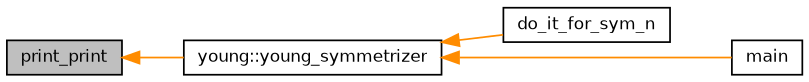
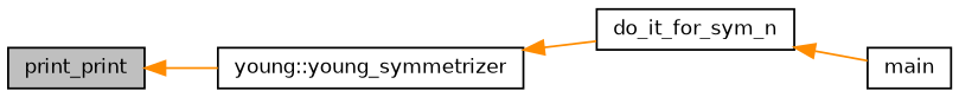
  digraph {
    rankdir=LR
    node [color=black fillcolor=white fontname=Helvetica fontsize=10 shape=record style=filled]
    edge [color=darkorange dir=back fontname=Helvetica fontsize=10 labelfontname=Helvetica labelfontsize=10 style=solid]
    n1 [fillcolor=grey75 fontcolor=black height=0.2 label=print_print width=0.4]
    n2 [height=0.2 label="young::young_symmetrizer" width=0.4]
    n3 [height=0.2 label=do_it_for_sym_n width=0.4]
    n4 [height=0.2 label=main width=0.4]
    n1 -> n2
    n2 -> n3
-   n2 -> n4
+   n3 -> n4
  }
